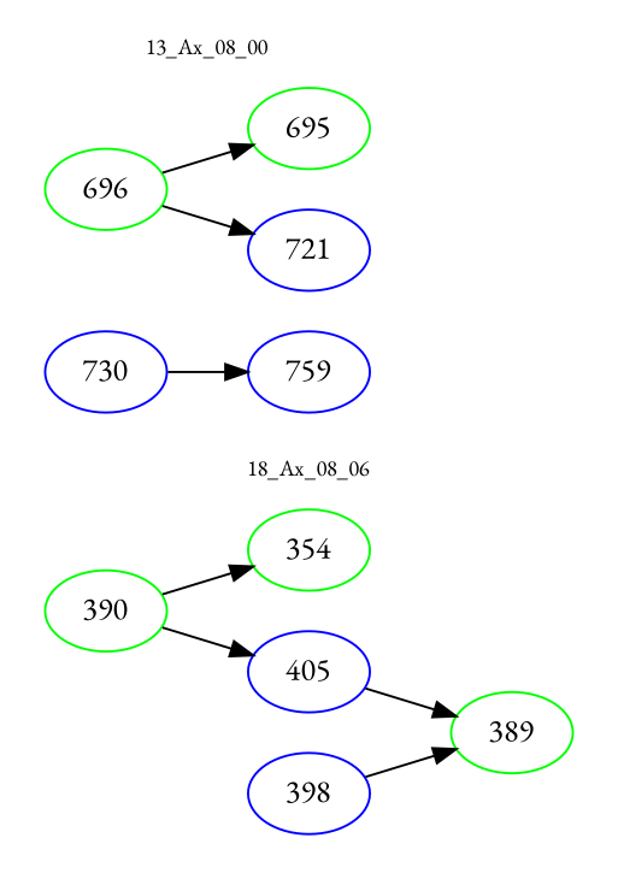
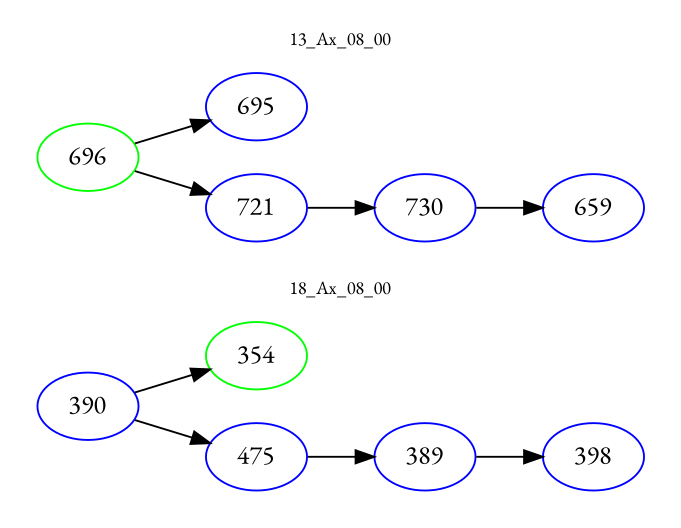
  digraph {
    fontname="EB Garamond"
    rankdir=LR
    node [color=blue fontname="EB Garamond"]
    edge [color=black fontname="EB Garamond"]
-   n1 [label=405]
-   n2 [color=green label=390]
-   n3 [color=green label=389]
+   n1 [label=475]
+   n2 [label=390]
+   n3 [label=389]
    n4 [color=green label=354]
    n5 [label=398]
    n6 [label=721]
    n7 [color=green label=696]
    n8 [label=730]
-   n9 [color=green label=695]
-   n10 [label=759]
+   n9 [label=695]
+   n10 [label=659]
    subgraph cluster_1 {
      color=white
      fontsize=10
-     label="18_Ax_08_06"
+     label="18_Ax_08_00"
      n1
      n2
      n3
      n4
      n5
    }
    subgraph cluster_2 {
      color=white
      fontsize=10
      label="13_Ax_08_00"
      n6
      n7
      n8
      n9
      n10
    }
    n1 -> n3
    n2 -> n1
    n2 -> n4
-   n5 -> n3
+   n3 -> n5
+   n6 -> n8
    n7 -> n6
    n7 -> n9
    n8 -> n10
  }
